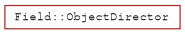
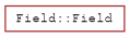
  digraph {
    rankdir=LR
-   n1 [color=brown fillcolor=white fontname=FreeMono fontsize=10 height=0.2 label="Field::ObjectDirector" shape=record style=filled width=0.4]
+   n1 [color=brown fillcolor=white fontname=FreeMono fontsize=10 height=0.2 label="Field::Field" shape=record style=filled width=0.4]
  }
